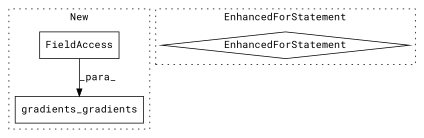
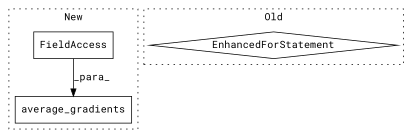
  digraph {
    fontname="Roboto Mono"
    node [shape=box fontname="Roboto Mono"]
-   n1 [a=32 l="18,1" label=gradients_gradients s="14780,14817"]
+   n1 [a=32 l="18,1" label=average_gradients s="14780,14817"]
    n2 [a=22 l=19 label=FieldAccess s=14798]
    n3 [a=70 l="65,2" label=EnhancedForStatement s="11492,11593" shape=diamond]
    subgraph cluster_1 {
      label=New
      style=dotted
      n1
      n2
    }
    subgraph cluster_2 {
-     label=EnhancedForStatement
+     label=Old
      style=dotted
      n3
    }
    n2 -> n1 [label=_para_ fontname="Roboto Mono"]
  }
